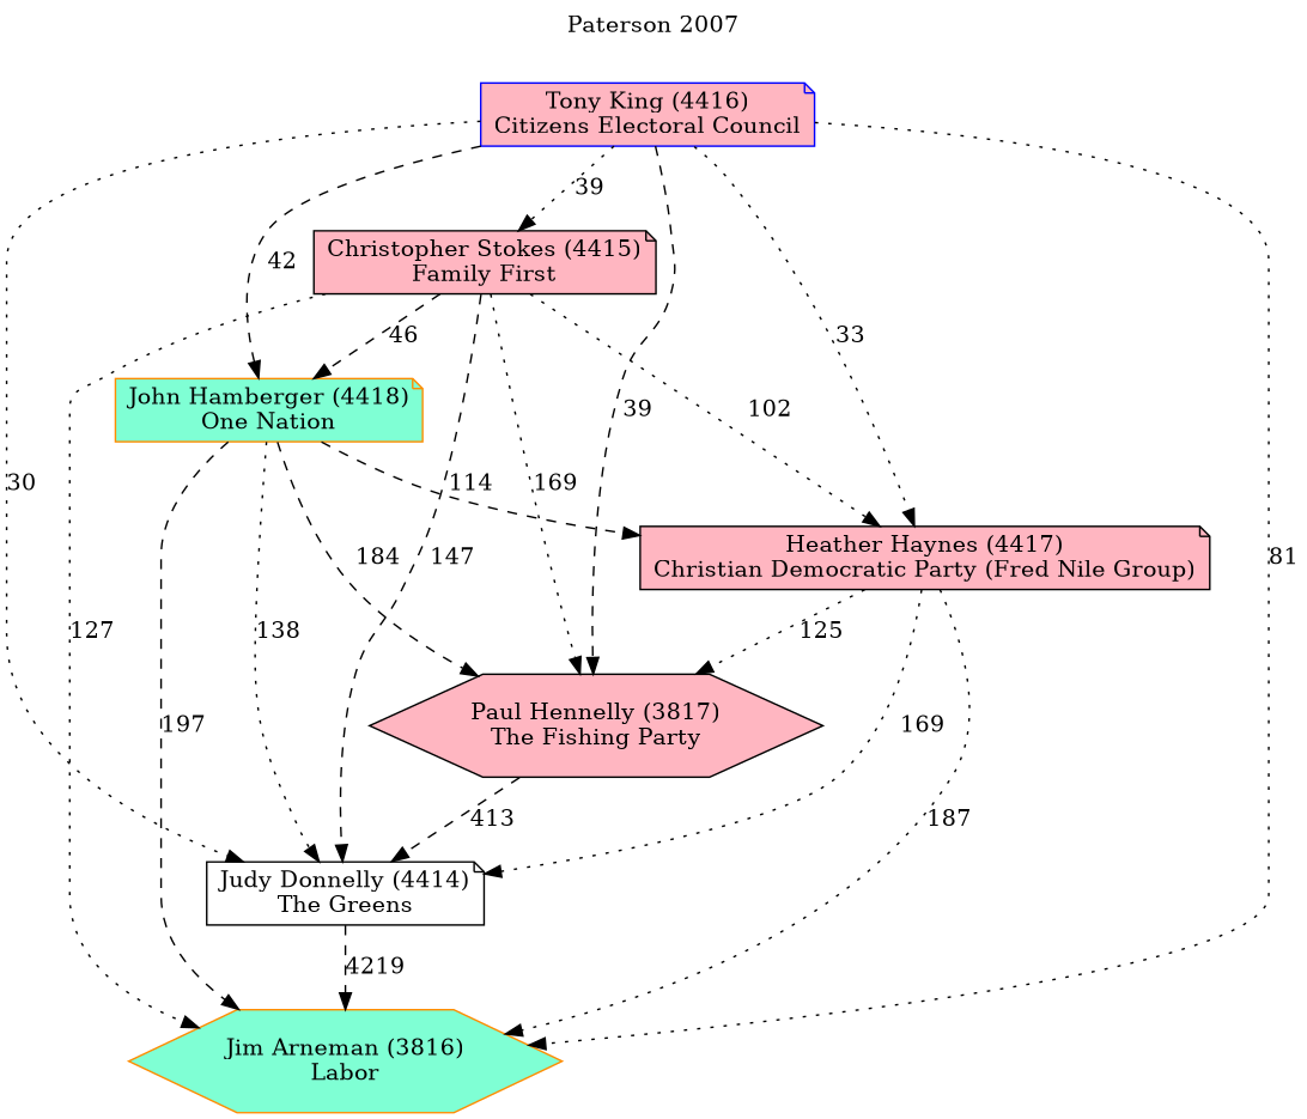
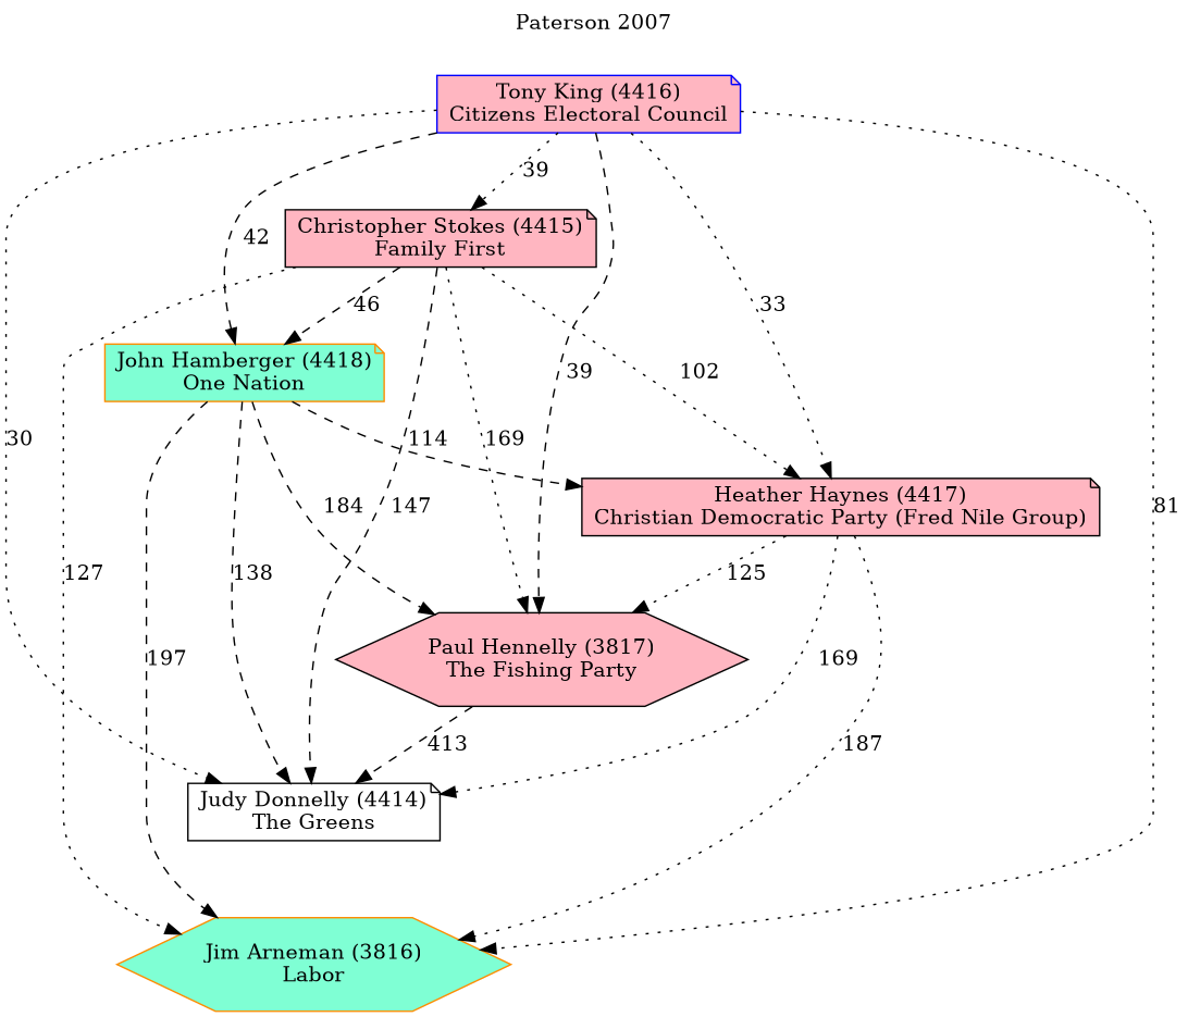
  digraph {
    label="Paterson 2007"
    labelloc=t
    mclimit=10
    node [color=black fillcolor=lightpink shape=note style=filled]
    edge [style=dotted]
    n1 [label="Christopher Stokes (4415)\nFamily First"]
    n2 [label="Heather Haynes (4417)\nChristian Democratic Party (Fred Nile Group)"]
    n3 [color=darkorange fillcolor=aquamarine label="Jim Arneman (3816)\nLabor" shape=hexagon]
    n4 [color=darkorange fillcolor=aquamarine label="John Hamberger (4418)\nOne Nation"]
    n5 [fillcolor=white label="Judy Donnelly (4414)\nThe Greens"]
    n6 [label="Paul Hennelly (3817)\nThe Fishing Party" shape=hexagon]
    n7 [color=blue label="Tony King (4416)\nCitizens Electoral Council"]
    n1 -> n2 [label=102]
    n1 -> n3 [label=127]
    n1 -> n4 [label=46 style=dashed]
    n1 -> n5 [label=147 style=dashed]
    n1 -> n6 [label=169]
    n2 -> n3 [label=187]
    n2 -> n5 [label=169]
    n2 -> n6 [label=125]
    n4 -> n2 [label=114 style=dashed]
    n4 -> n3 [label=197 style=dashed]
-   n4 -> n5 [label=138]
+   n4 -> n5 [label=138 style=dashed]
    n4 -> n6 [label=184 style=dashed]
-   n5 -> n3 [label=4219 style=dashed]
    n6 -> n5 [label=413 style=dashed]
    n7 -> n1 [label=39]
    n7 -> n2 [label=33]
    n7 -> n3 [label=81]
    n7 -> n4 [label=42 style=dashed]
    n7 -> n5 [label=30]
    n7 -> n6 [label=39 style=dashed]
  }
